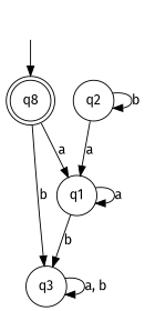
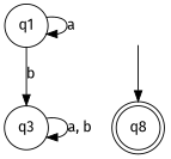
  digraph {
    fontname="Fira Sans"
    node [fontname="Fira Sans" shape=circle]
    edge [fontname="Fira Sans"]
    q1
    q3
-   q2
    _nil [style=invis shape=""]
    n5 [label=q8 shape=doublecircle]
    q1 -> q1 [label=a]
    q1 -> q3 [label=b]
    q3 -> q3 [label="a, b"]
-   q2 -> q1 [label=a]
-   q2 -> q2 [label=b]
    _nil -> n5
-   n5 -> q1 [label=a]
-   n5 -> q3 [label=b]
  }
